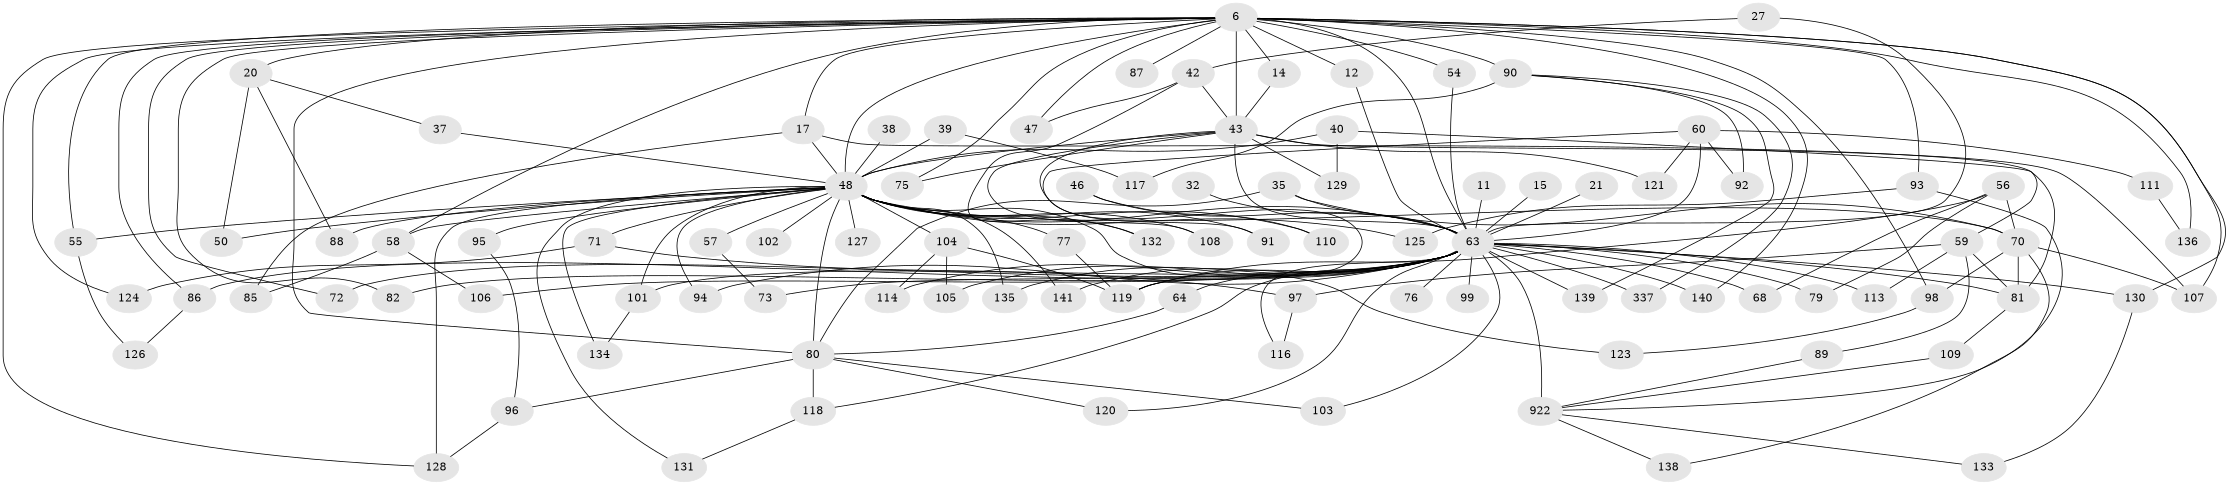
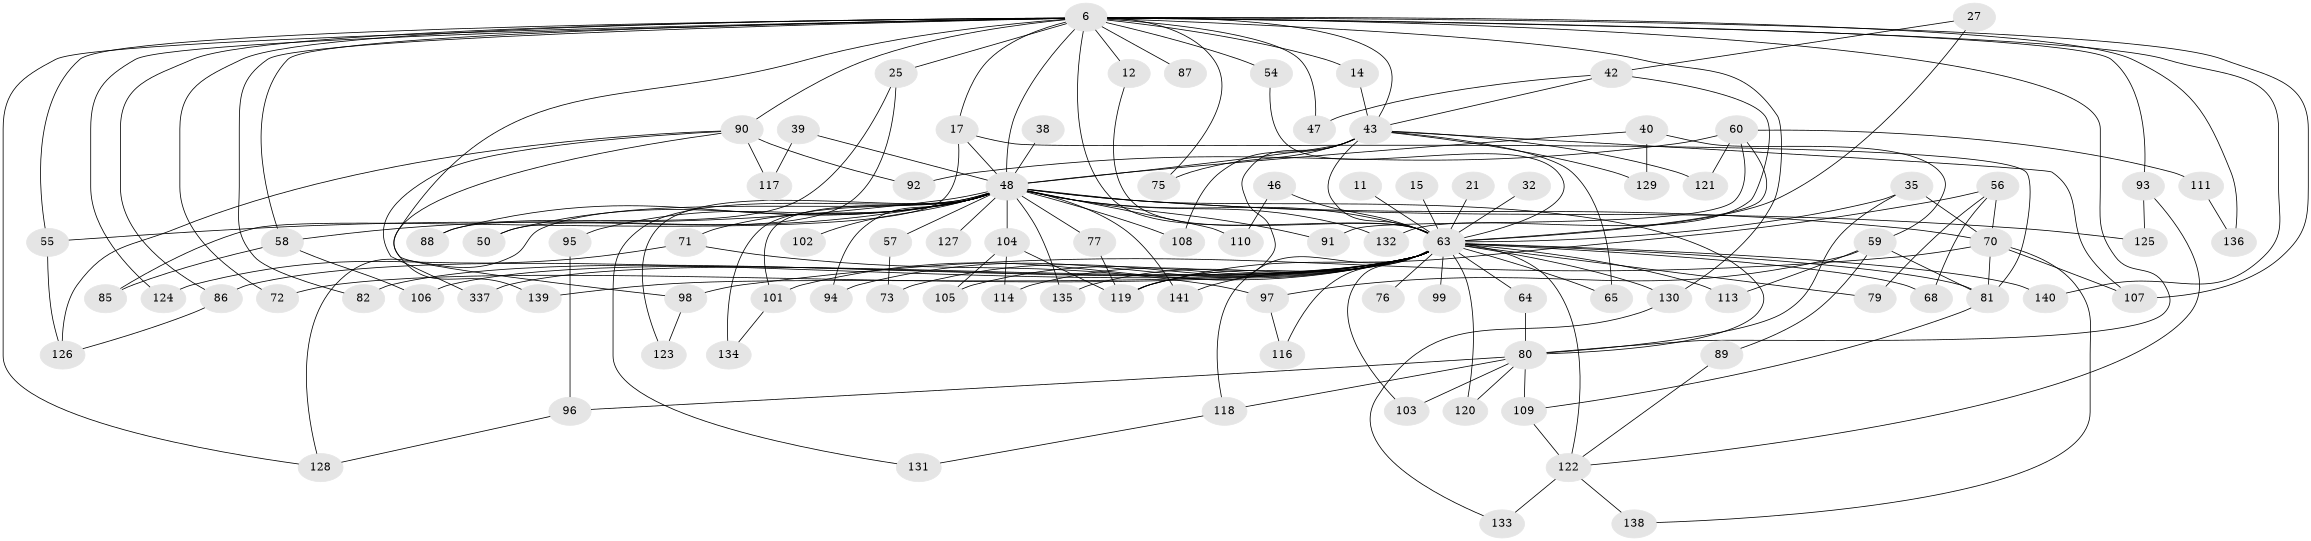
  graph {
    node [color=gray90 style=filled]
    6 [super="+5"]
    12
    14
    17
-   25 [label=20]
+   25
    43 [super="+36+3"]
    47
    48 [super="+45+8"]
    54
    55
    58
    63 [super="+16+7+10"]
    72
    75
    80 [super="+22+20"]
    82
    86 [super="+23"]
    87
    90 [super="+31"]
    93
    98
    107 [super="+33"]
    124
    128 [super="+53"]
    130 [super="+28"]
    136 [super="+49"]
    140
    81 [super="+24"]
    85
-   37
    50
    88
+   65
    108
    119 [super="+112"]
    121
    129 [super="+44"]
    70 [super="+51"]
    132
    110
    57
    71 [super="+41"]
    77
    91
    94
    95 [super="+84"]
    101 [super="+69"]
    102
    104
    123
    125
    127
    131
    134 [super="+30"]
    135
    141
    126 [super="+62"]
    106
    68
    79
    73
    113 [super="+83"]
    64
    76
    99
    103
    105
    114
    116
    118
    120
-   122 [super="+100+67" label=922]
+   122 [super="+100+67"]
    n73 [label=337]
    139
    96
    109 [super="+61"]
    117
    92
    133
    11
    15
    21 [super="+19"]
    27
    42
    32
    35
    138
    38
    39
    40
    59
    89
    97
    46 [super="+18"]
    56
    60
    111
    6 -- 12
    6 -- 14
    6 -- 17
    6 -- 25 [weight=2]
    6 -- 43 [weight=5]
    6 -- 47
    6 -- 48 [weight=7]
    6 -- 54
    6 -- 55
    6 -- 58
    6 -- 63 [weight=7]
    6 -- 72
    6 -- 75
    6 -- 80 [weight=3]
    6 -- 82
    6 -- 86
    6 -- 87 [weight=2]
    6 -- 90 [weight=4]
    6 -- 93
    6 -- 98
    6 -- 107
    6 -- 124
    6 -- 128
    6 -- 130
    6 -- 136 [weight=3]
    6 -- 140
    12 -- 63
    14 -- 43
    17 -- 48
    17 -- 81
    17 -- 85
-   25 -- 37
    25 -- 50
    25 -- 88
    43 -- 48 [weight=6]
    43 -- 63 [weight=7]
    43 -- 75
    43 -- 107
+   43 -- 65
    43 -- 108
    43 -- 119
    43 -- 121
    43 -- 129 [weight=3]
    48 -- 55
    48 -- 58
    48 -- 63 [weight=11]
    48 -- 80
    48 -- 128
    48 -- 50
    48 -- 88
    48 -- 108
    48 -- 70 [weight=2]
    48 -- 132
    48 -- 110
    48 -- 57
    48 -- 71 [weight=2]
    48 -- 77
    48 -- 91
    48 -- 94
    48 -- 95 [weight=4]
    48 -- 101
    48 -- 102
    48 -- 104
    48 -- 123
    48 -- 125
    48 -- 127 [weight=2]
    48 -- 131
    48 -- 134 [weight=2]
    48 -- 135
    48 -- 141
    54 -- 63
    55 -- 126
    58 -- 85
    58 -- 106
    63 -- 72
    63 -- 82
    63 -- 86 [weight=3]
    63 -- 130 [weight=2]
    63 -- 140
    63 -- 81
+   63 -- 65
    63 -- 119 [weight=4]
    63 -- 94
    63 -- 101
    63 -- 135
    63 -- 141
    63 -- 106
    63 -- 68
    63 -- 79
    63 -- 73
    63 -- 113 [weight=2]
    63 -- 64
    63 -- 76
    63 -- 99 [weight=2]
    63 -- 103
    63 -- 105
    63 -- 114
    63 -- 116
    63 -- 118
    63 -- 120
    63 -- 122 [weight=6]
    63 -- n73
    63 -- 139
    80 -- 103
    80 -- 118
    80 -- 120
    80 -- 96
+   80 -- 109
    86 -- 126
+   90 -- 126
    90 -- n73
    90 -- 139
    90 -- 117
    90 -- 92
    93 -- 125
    93 -- 122
    98 -- 123
    130 -- 133
    81 -- 109
-   37 -- 48
    70 -- 98
    70 -- 107
    70 -- 81
    70 -- 138
    57 -- 73
    71 -- 124
    71 -- 97
    77 -- 119
    95 -- 96
    101 -- 134
    104 -- 119
    104 -- 105
    104 -- 114
    64 -- 80
    118 -- 131
    122 -- 133
    122 -- 138
    96 -- 128
    109 -- 122
    11 -- 63 [weight=2]
    15 -- 63
    21 -- 63 [weight=3]
    27 -- 63
    27 -- 42
    42 -- 43
    42 -- 47
    42 -- 132
    32 -- 63 [weight=2]
    35 -- 63
    35 -- 80
    35 -- 70
    38 -- 48 [weight=2]
    39 -- 48 [weight=2]
    39 -- 117
    40 -- 48
    40 -- 129
    40 -- 59
    59 -- 81
    59 -- 113
    59 -- 89
    59 -- 97
    89 -- 122
    97 -- 116
    46 -- 63 [weight=3]
    46 -- 110
    56 -- 119
    56 -- 70
    56 -- 68
    56 -- 79
    60 -- 63 [weight=2]
    60 -- 121
    60 -- 91
    60 -- 92
    60 -- 111
    111 -- 136
  }
